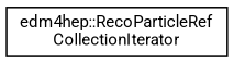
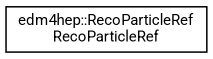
  digraph {
    rankdir=LR
    fontname=Roboto
-   n1 [color=black fillcolor=white fontname=Roboto fontsize=10 height=0.2 label="edm4hep::RecoParticleRef\lCollectionIterator" shape=record style=filled width=0.4]
+   n1 [color=black fillcolor=white fontname=Roboto fontsize=10 height=0.2 label="edm4hep::RecoParticleRef\lRecoParticleRef" shape=record style=filled width=0.4]
  }
